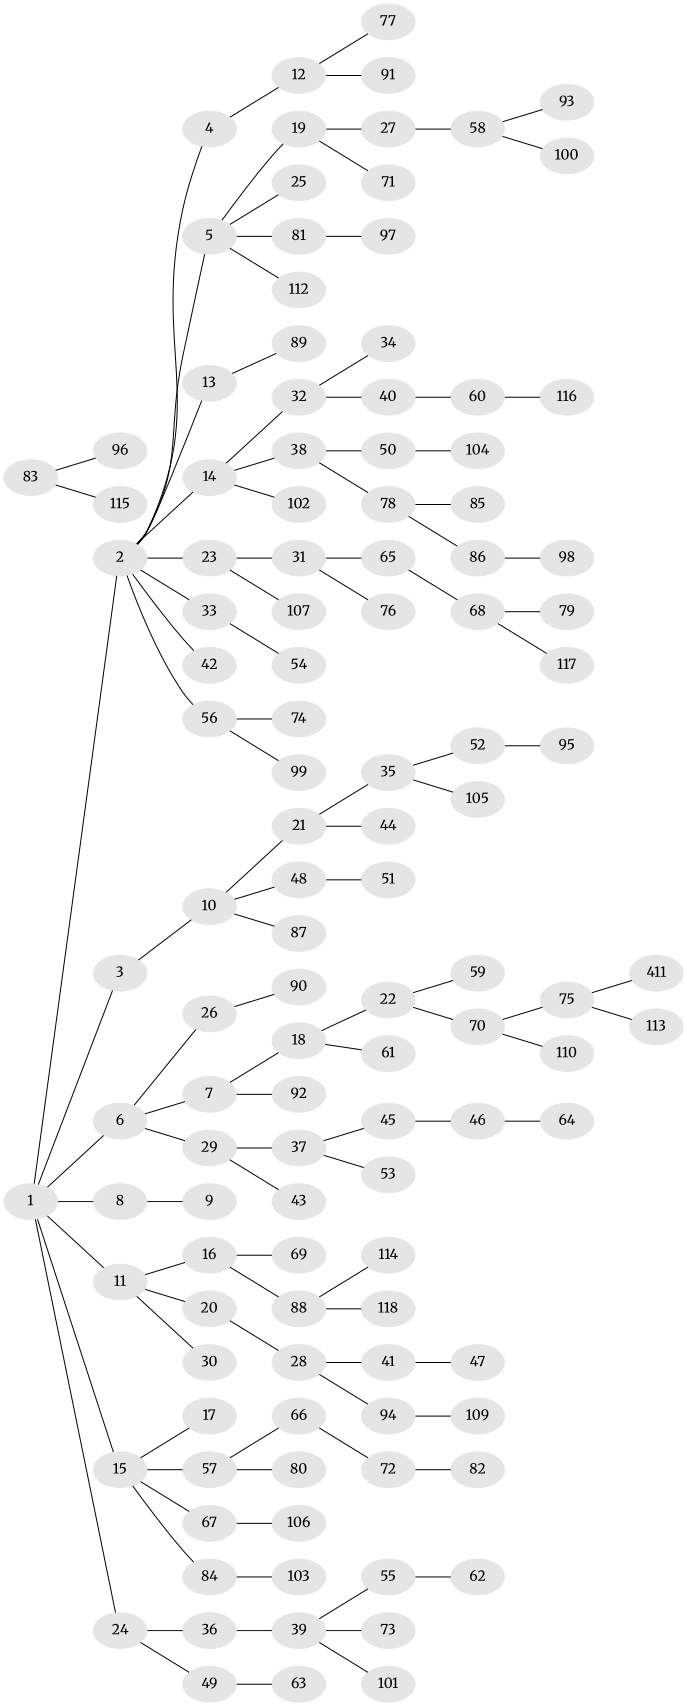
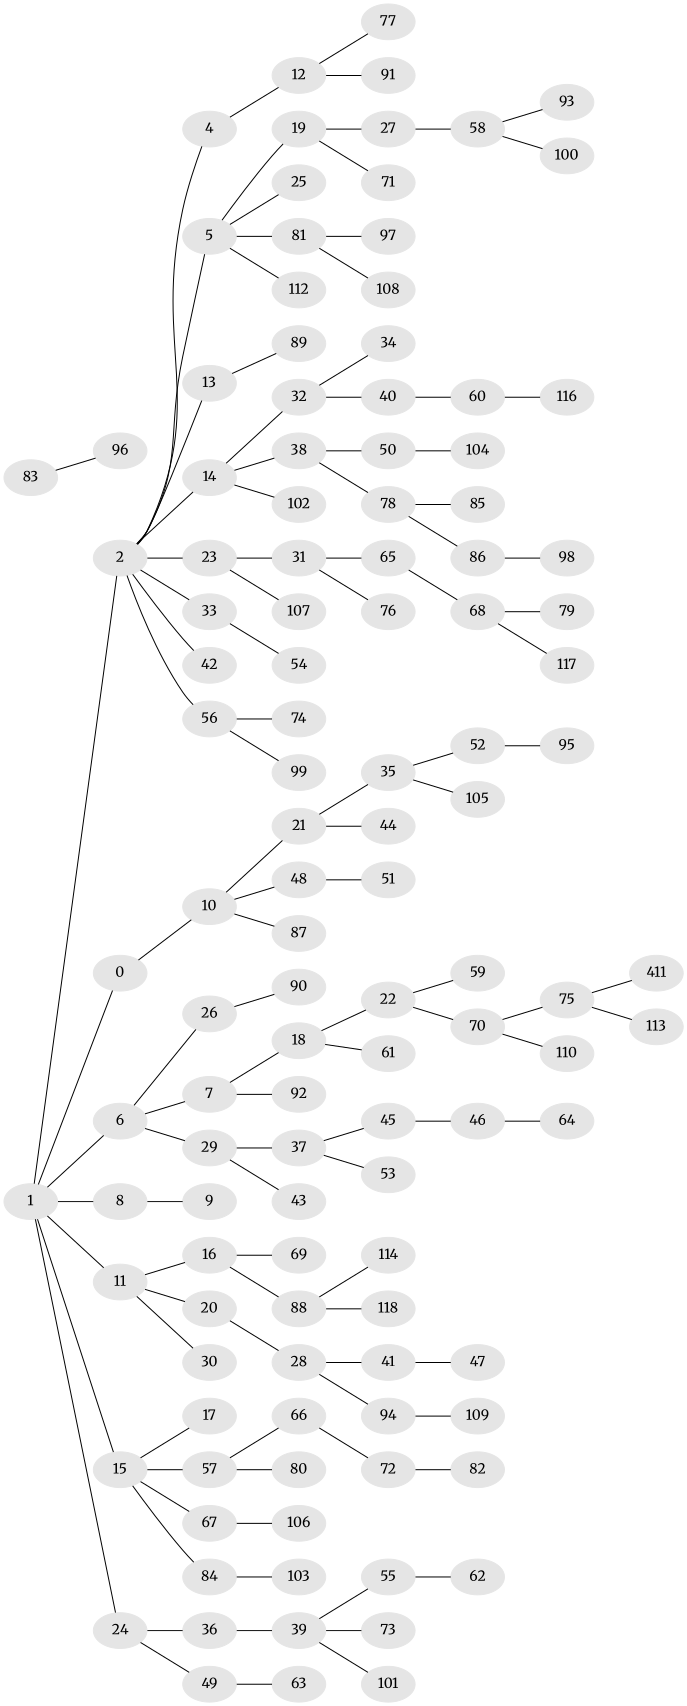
  graph {
    fontname=Merriweather
    rankdir=LR
    node [color=gray90 fontname=Merriweather style=filled]
    edge [fontname=Merriweather]
    1
    2
-   3
+   3 [label=0]
    6
    8
    11
    15
    24
    4
    5
    13
    14
    23
    33
    42
    56
    10
    26
    7
    29
    9
    16
    20
    30
    17
    57
    67
    84
    36
    49
    12
    19
    25
    81
    112
    89
    32
    38
    102
    31
    107
    54
    74
    99
    21
    48
    87
    90
    77
    91
    27
    71
    97
+   108
    18
    92
    37
    43
    22
    61
    35
    44
    51
    69
    88
    28
    34
    40
    50
    78
    66
    80
    106
    103
    114
    118
    59
    70
    58
    41
    94
    52
    105
    75
    110
    65
    76
    39
    63
    93
    100
    47
    109
    45
    53
    68
    60
    95
    55
    73
    101
    46
    104
    85
    86
    62
    83
    96
-   115
    116
    64
    72
    79
    117
    82
    n116 [label=411]
    113
    98
    1 -- 2
    1 -- 3
    1 -- 6
    1 -- 8
    1 -- 11
    1 -- 15
    1 -- 24
    2 -- 4
    2 -- 5
    2 -- 13
    2 -- 14
    2 -- 23
    2 -- 33
    2 -- 42
    2 -- 56
    3 -- 10
    6 -- 26
    6 -- 7
    6 -- 29
    8 -- 9
    11 -- 16
    11 -- 20
    11 -- 30
    15 -- 17
    15 -- 57
    15 -- 67
    15 -- 84
    24 -- 36
    24 -- 49
    4 -- 12
    5 -- 19
    5 -- 25
    5 -- 81
    5 -- 112
    13 -- 89
    14 -- 32
    14 -- 38
    14 -- 102
    23 -- 31
    23 -- 107
    33 -- 54
    56 -- 74
    56 -- 99
    10 -- 21
    10 -- 48
    10 -- 87
    26 -- 90
    7 -- 18
    7 -- 92
    29 -- 37
    29 -- 43
    16 -- 69
    16 -- 88
    20 -- 28
    57 -- 66
    57 -- 80
    67 -- 106
    84 -- 103
    36 -- 39
    49 -- 63
    12 -- 77
    12 -- 91
    19 -- 27
    19 -- 71
    81 -- 97
+   81 -- 108
    32 -- 34
    32 -- 40
    38 -- 50
    38 -- 78
    31 -- 65
    31 -- 76
    21 -- 35
    21 -- 44
    48 -- 51
    27 -- 58
    18 -- 22
    18 -- 61
    37 -- 45
    37 -- 53
    22 -- 59
    22 -- 70
    35 -- 52
    35 -- 105
    88 -- 114
    88 -- 118
    28 -- 41
    28 -- 94
    40 -- 60
    50 -- 104
    78 -- 85
    78 -- 86
    66 -- 72
    70 -- 75
    70 -- 110
    58 -- 93
    58 -- 100
    41 -- 47
    94 -- 109
    52 -- 95
    75 -- n116
    75 -- 113
    65 -- 68
    39 -- 55
    39 -- 73
    39 -- 101
    45 -- 46
    68 -- 79
    68 -- 117
    60 -- 116
    55 -- 62
    46 -- 64
    86 -- 98
    83 -- 96
-   83 -- 115
    72 -- 82
  }
